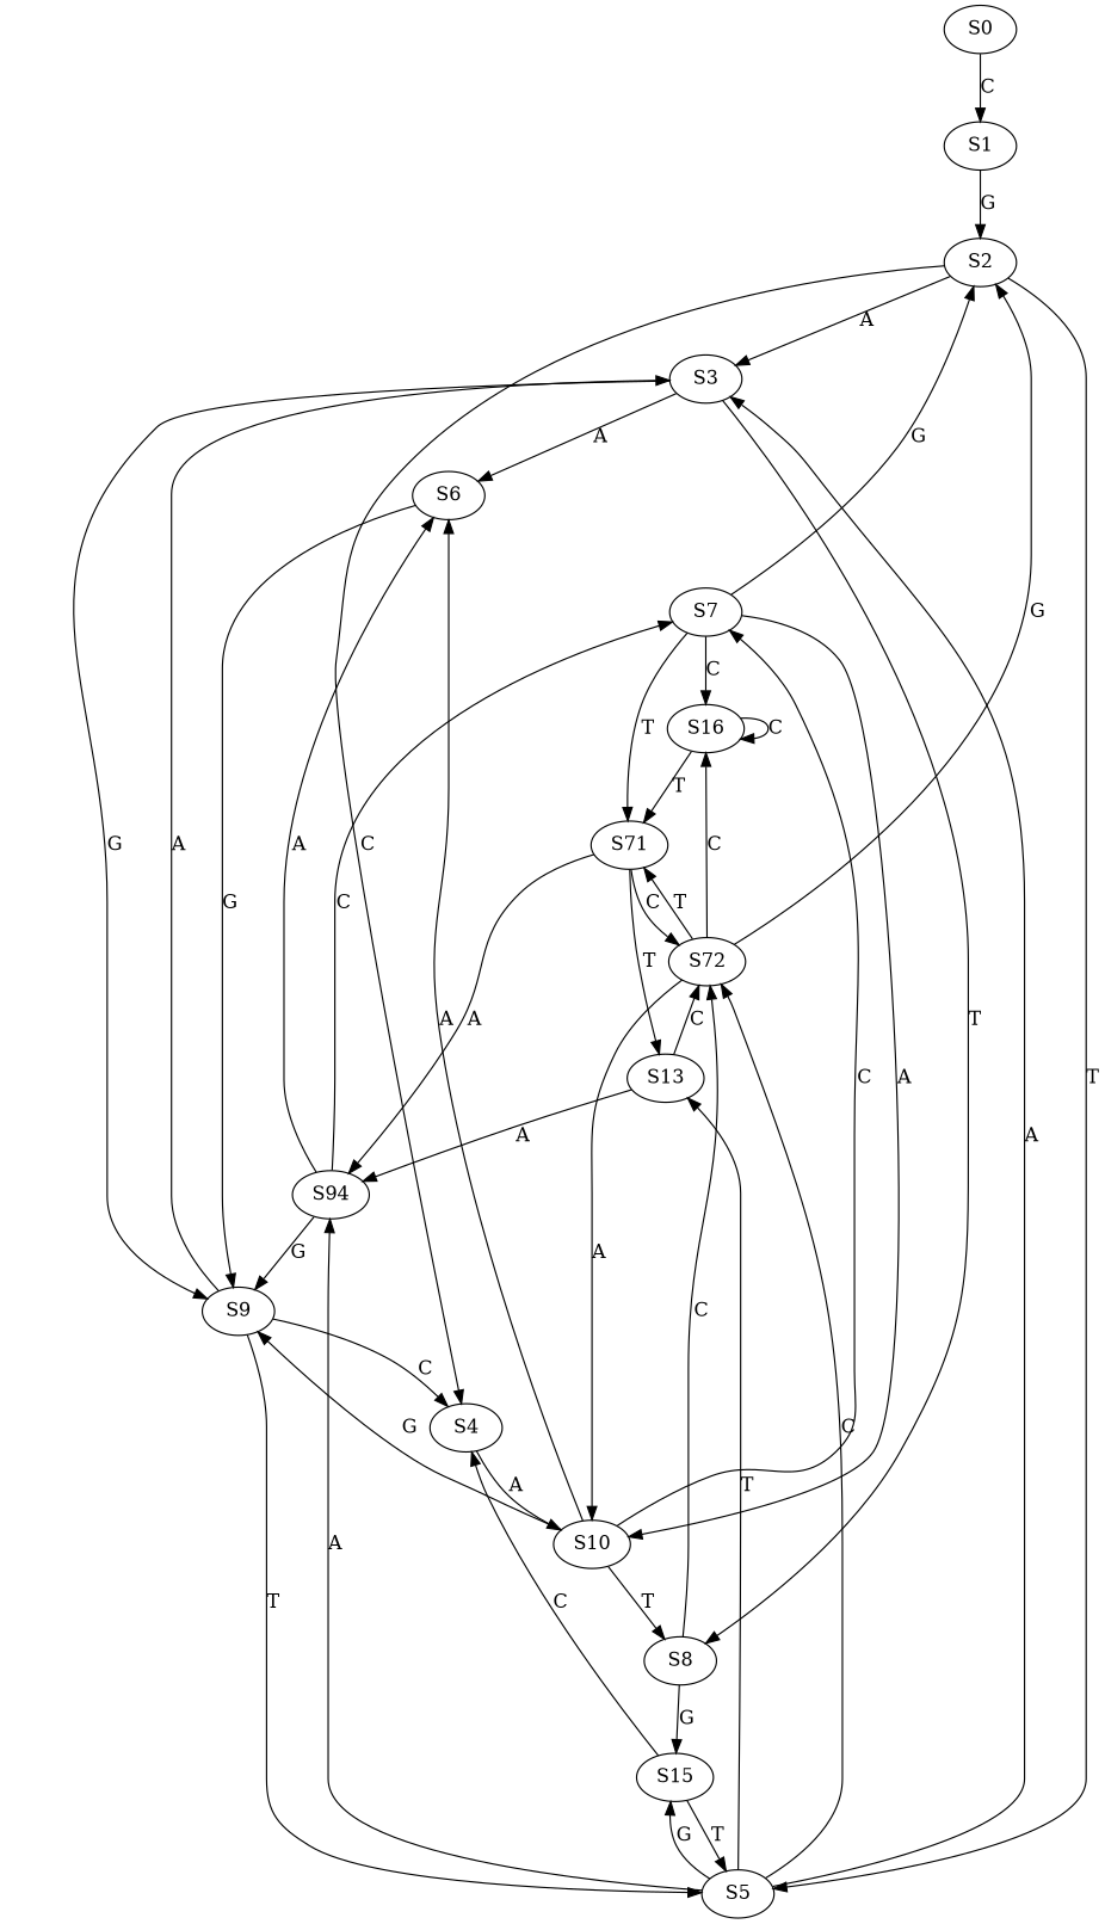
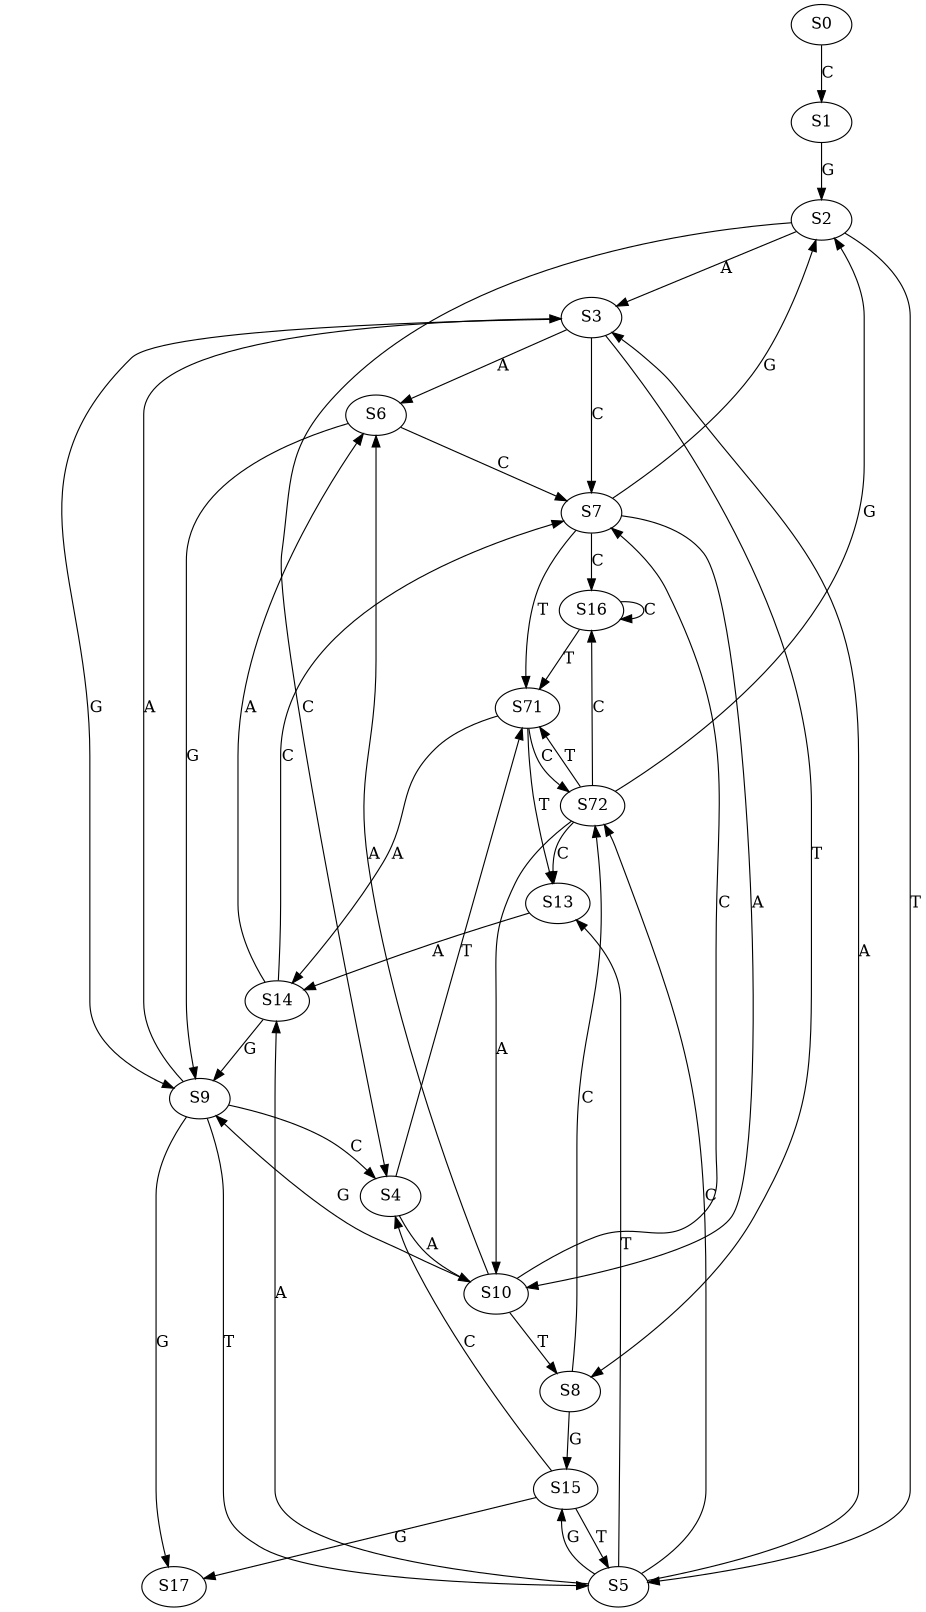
  strict digraph {
    S0
    S1
    S2
    S3
    S4
    S5
    S6
    S7
    S8
    S9
    S10
    n12 [label=S71]
    n13 [label=S72]
    S13
-   S14 [label=S94]
+   S14
    S15
    S16
+   S17
    S0 -> S1 [label=C]
    S1 -> S2 [label=G]
    S2 -> S3 [label=A]
    S2 -> S4 [label=C]
    S2 -> S5 [label=T]
    S3 -> S6 [label=A]
+   S3 -> S7 [label=C]
    S3 -> S8 [label=T]
    S3 -> S9 [label=G]
    S4 -> S10 [label=A]
+   S4 -> n12 [label=T]
    S5 -> S3 [label=A]
    S5 -> n13 [label=C]
    S5 -> S13 [label=T]
    S5 -> S14 [label=A]
    S5 -> S15 [label=G]
+   S6 -> S7 [label=C]
    S6 -> S9 [label=G]
    S7 -> S2 [label=G]
    S7 -> S10 [label=A]
    S7 -> n12 [label=T]
    S7 -> S16 [label=C]
    S8 -> n13 [label=C]
    S8 -> S15 [label=G]
    S9 -> S3 [label=A]
    S9 -> S4 [label=C]
    S9 -> S5 [label=T]
+   S9 -> S17 [label=G]
    S10 -> S6 [label=A]
    S10 -> S7 [label=C]
    S10 -> S8 [label=T]
    S10 -> S9 [label=G]
    n12 -> n13 [label=C]
    n12 -> S13 [label=T]
    n12 -> S14 [label=A]
    n13 -> S2 [label=G]
    n13 -> S10 [label=A]
    n13 -> n12 [label=T]
    n13 -> S16 [label=C]
-   S13 -> n13 [label=C]
+   n13 -> S13 [label=C]
    S13 -> S14 [label=A]
    S14 -> S6 [label=A]
    S14 -> S7 [label=C]
    S14 -> S9 [label=G]
    S15 -> S4 [label=C]
    S15 -> S5 [label=T]
+   S15 -> S17 [label=G]
    S16 -> n12 [label=T]
    S16 -> S16 [label=C]
  }
